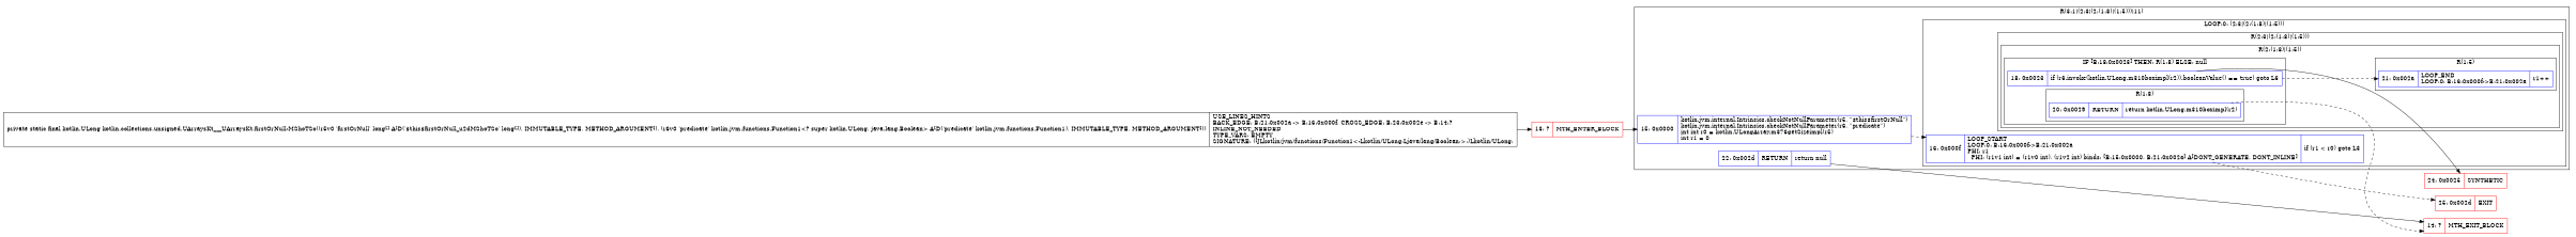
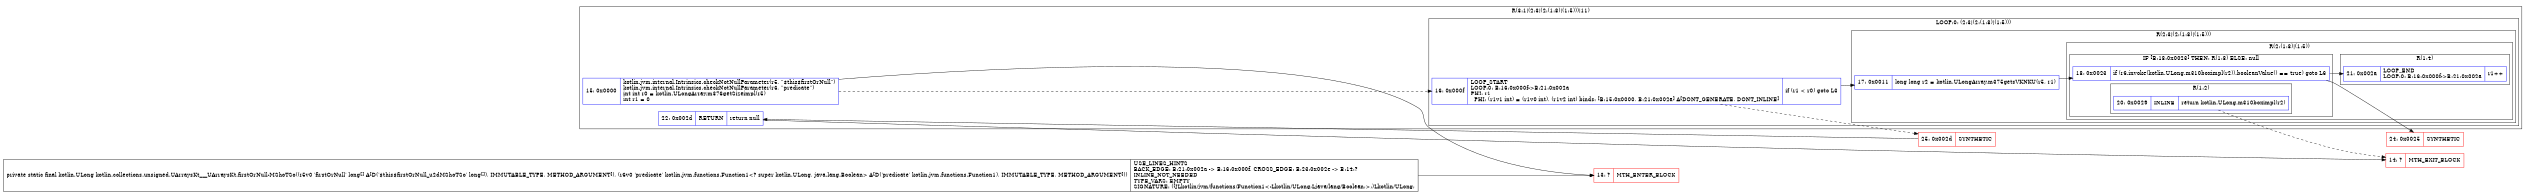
  digraph {
    rankdir=LR
    node [color=blue shape=record]
-   n1 [label="{20\:\ 0x0029|RETURN\l|return kotlin.ULong.m310boximpl(r2)\l}"]
+   n1 [label="{20\:\ 0x0029|INLINE\l|return kotlin.ULong.m310boximpl(r2)\l}"]
    n2 [label="{18\:\ 0x0023|if (r6.invoke(kotlin.ULong.m310boximpl(r2)).booleanValue() == true) goto L6\l}"]
    n3 [label="{21\:\ 0x002a|LOOP_END\lLOOP:0: B:16:0x000f\-\>B:21:0x002a\l|r1++\l}"]
+   n4 [label="{17\:\ 0x0011|long long r2 = kotlin.ULongArray.m375getsVKNKU(r5, r1)\l}"]
    n5 [label="{16\:\ 0x000f|LOOP_START\lLOOP:0: B:16:0x000f\-\>B:21:0x002a\lPHI: r1 \l  PHI: (r1v1 int) = (r1v0 int), (r1v2 int) binds: [B:15:0x0000, B:21:0x002a] A[DONT_GENERATE, DONT_INLINE]\l|if (r1 \< r0) goto L3\l}"]
    n6 [label="{15\:\ 0x0000|kotlin.jvm.internal.Intrinsics.checkNotNullParameter(r5, \"$this$firstOrNull\")\lkotlin.jvm.internal.Intrinsics.checkNotNullParameter(r6, \"predicate\")\lint int r0 = kotlin.ULongArray.m376getSizeimpl(r5)\lint r1 = 0\l}"]
    n7 [label="{22\:\ 0x002d|RETURN\l|return null\l}"]
    n8 [color=red label="{14\:\ ?|MTH_EXIT_BLOCK\l}"]
    n9 [color=red label="{24\:\ 0x0025|SYNTHETIC\l}"]
-   n10 [color=red label="{25\:\ 0x002d|EXIT\l}"]
+   n10 [color=red label="{25\:\ 0x002d|SYNTHETIC\l}"]
    n11 [color=red label="{13\:\ ?|MTH_ENTER_BLOCK\l}"]
    n12 [label="{private static final kotlin.ULong kotlin.collections.unsigned.UArraysKt___UArraysKt.firstOrNull\-MShoTSo((r5v0 'firstOrNull' long[] A[D('$this$firstOrNull_u2dMShoTSo' long[]), IMMUTABLE_TYPE, METHOD_ARGUMENT]), (r6v0 'predicate' kotlin.jvm.functions.Function1\<? super kotlin.ULong, java.lang.Boolean\> A[D('predicate' kotlin.jvm.functions.Function1), IMMUTABLE_TYPE, METHOD_ARGUMENT]))  | USE_LINES_HINTS\lBACK_EDGE: B:21:0x002a \-\> B:16:0x000f, CROSS_EDGE: B:23:0x002e \-\> B:14:?\lINLINE_NOT_NEEDED\lTYPE_VARS: EMPTY\lSIGNATURE: ([JLkotlin\/jvm\/functions\/Function1\<\-Lkotlin\/ULong;Ljava\/lang\/Boolean;\>;)Lkotlin\/ULong;\l}" color=""]
    subgraph cluster_1 {
      label="R(3:1|(2:3|(2:(1:8)|(1:5)))|11)"
      n6
      n7
      subgraph cluster_2 {
        label="LOOP:0: (2:3|(2:(1:8)|(1:5)))"
        n5
        subgraph cluster_3 {
          label="R(2:3|(2:(1:8)|(1:5)))"
+         n4
          subgraph cluster_4 {
            label="R(2:(1:8)|(1:5))"
            subgraph cluster_5 {
              label="IF [B:18:0x0023] THEN: R(1:8) ELSE: null"
              n2
              subgraph cluster_6 {
-               label="R(1:8)"
+               label="R(1:2)"
                n1
              }
            }
            subgraph cluster_7 {
-             label="R(1:5)"
+             label="R(1:4)"
              n3
            }
          }
        }
      }
    }
    n1 -> n8 [style=dashed]
-   n2 -> n3 [style=dashed]
+   n2 -> n3 [style=solid]
    n2 -> n9
+   n4 -> n2
+   n5 -> n4
    n5 -> n10 [style=dashed]
    n6 -> n5 [style=dashed]
    n7 -> n8
-   n11 -> n6
+   n10 -> n7
+   n6 -> n11
    n12 -> n11
  }
